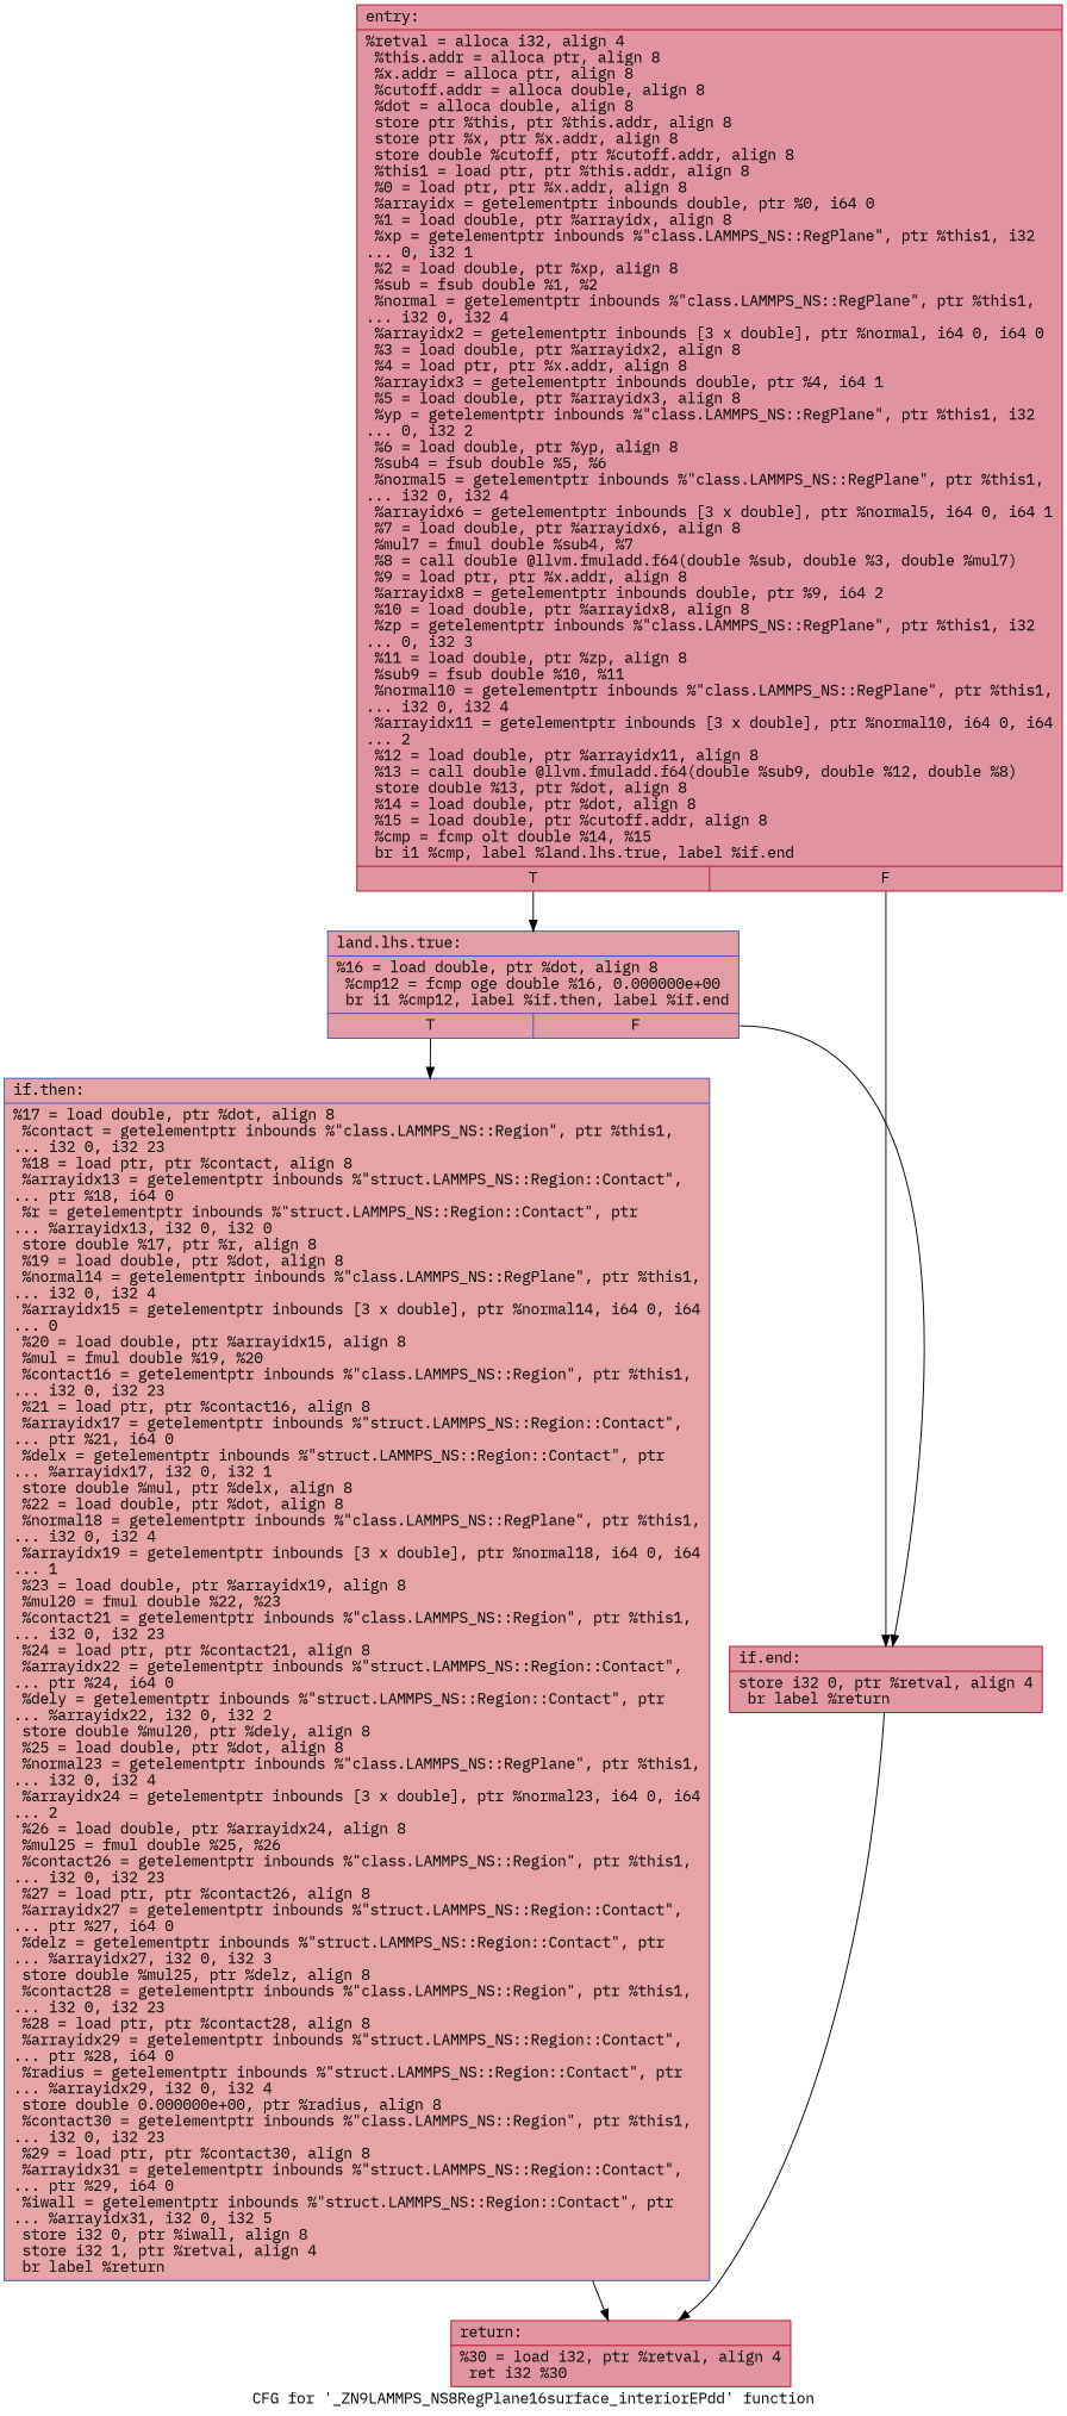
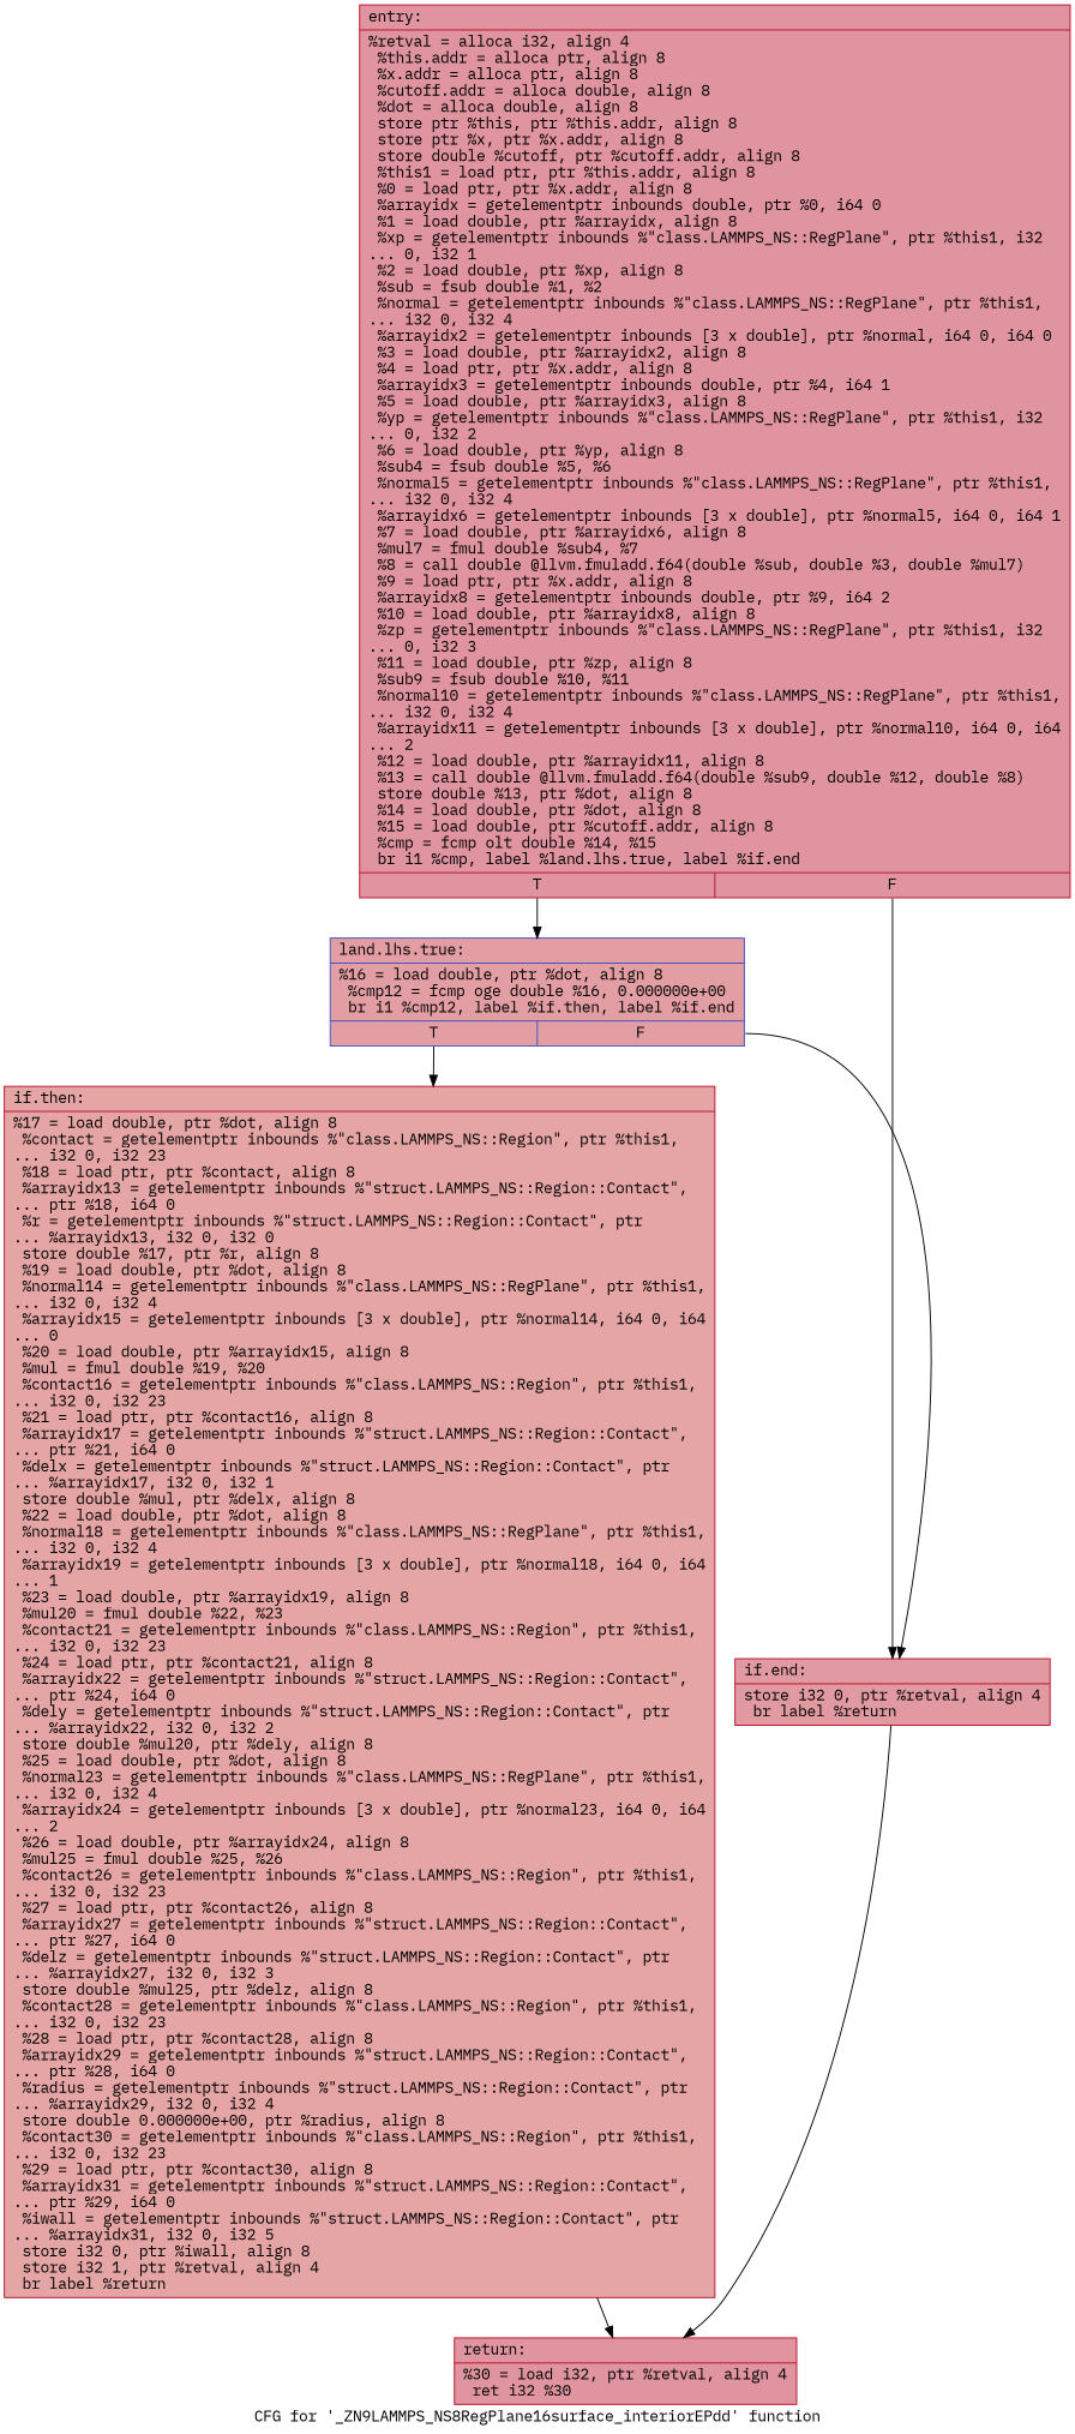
  digraph {
    label="CFG for '_ZN9LAMMPS_NS8RegPlane16surface_interiorEPdd' function"
    fontname="IBM Plex Mono"
    node [color="#b70d28ff" fillcolor="#b70d2870" fontname="IBM Plex Mono" shape=record style=filled]
    edge [fontname="IBM Plex Mono"]
    n1 [label="{entry:\l|  %retval = alloca i32, align 4\l  %this.addr = alloca ptr, align 8\l  %x.addr = alloca ptr, align 8\l  %cutoff.addr = alloca double, align 8\l  %dot = alloca double, align 8\l  store ptr %this, ptr %this.addr, align 8\l  store ptr %x, ptr %x.addr, align 8\l  store double %cutoff, ptr %cutoff.addr, align 8\l  %this1 = load ptr, ptr %this.addr, align 8\l  %0 = load ptr, ptr %x.addr, align 8\l  %arrayidx = getelementptr inbounds double, ptr %0, i64 0\l  %1 = load double, ptr %arrayidx, align 8\l  %xp = getelementptr inbounds %\"class.LAMMPS_NS::RegPlane\", ptr %this1, i32\l... 0, i32 1\l  %2 = load double, ptr %xp, align 8\l  %sub = fsub double %1, %2\l  %normal = getelementptr inbounds %\"class.LAMMPS_NS::RegPlane\", ptr %this1,\l... i32 0, i32 4\l  %arrayidx2 = getelementptr inbounds [3 x double], ptr %normal, i64 0, i64 0\l  %3 = load double, ptr %arrayidx2, align 8\l  %4 = load ptr, ptr %x.addr, align 8\l  %arrayidx3 = getelementptr inbounds double, ptr %4, i64 1\l  %5 = load double, ptr %arrayidx3, align 8\l  %yp = getelementptr inbounds %\"class.LAMMPS_NS::RegPlane\", ptr %this1, i32\l... 0, i32 2\l  %6 = load double, ptr %yp, align 8\l  %sub4 = fsub double %5, %6\l  %normal5 = getelementptr inbounds %\"class.LAMMPS_NS::RegPlane\", ptr %this1,\l... i32 0, i32 4\l  %arrayidx6 = getelementptr inbounds [3 x double], ptr %normal5, i64 0, i64 1\l  %7 = load double, ptr %arrayidx6, align 8\l  %mul7 = fmul double %sub4, %7\l  %8 = call double @llvm.fmuladd.f64(double %sub, double %3, double %mul7)\l  %9 = load ptr, ptr %x.addr, align 8\l  %arrayidx8 = getelementptr inbounds double, ptr %9, i64 2\l  %10 = load double, ptr %arrayidx8, align 8\l  %zp = getelementptr inbounds %\"class.LAMMPS_NS::RegPlane\", ptr %this1, i32\l... 0, i32 3\l  %11 = load double, ptr %zp, align 8\l  %sub9 = fsub double %10, %11\l  %normal10 = getelementptr inbounds %\"class.LAMMPS_NS::RegPlane\", ptr %this1,\l... i32 0, i32 4\l  %arrayidx11 = getelementptr inbounds [3 x double], ptr %normal10, i64 0, i64\l... 2\l  %12 = load double, ptr %arrayidx11, align 8\l  %13 = call double @llvm.fmuladd.f64(double %sub9, double %12, double %8)\l  store double %13, ptr %dot, align 8\l  %14 = load double, ptr %dot, align 8\l  %15 = load double, ptr %cutoff.addr, align 8\l  %cmp = fcmp olt double %14, %15\l  br i1 %cmp, label %land.lhs.true, label %if.end\l|{<s0>T|<s1>F}}"]
    n2 [color="#3d50c3ff" fillcolor="#be242e70" label="{land.lhs.true:\l|  %16 = load double, ptr %dot, align 8\l  %cmp12 = fcmp oge double %16, 0.000000e+00\l  br i1 %cmp12, label %if.then, label %if.end\l|{<s0>T|<s1>F}}"]
    n3 [fillcolor="#bb1b2c70" label="{if.end:\l|  store i32 0, ptr %retval, align 4\l  br label %return\l}"]
-   n4 [color="#3d50c3ff" fillcolor="#c5333470" label="{if.then:\l|  %17 = load double, ptr %dot, align 8\l  %contact = getelementptr inbounds %\"class.LAMMPS_NS::Region\", ptr %this1,\l... i32 0, i32 23\l  %18 = load ptr, ptr %contact, align 8\l  %arrayidx13 = getelementptr inbounds %\"struct.LAMMPS_NS::Region::Contact\",\l... ptr %18, i64 0\l  %r = getelementptr inbounds %\"struct.LAMMPS_NS::Region::Contact\", ptr\l... %arrayidx13, i32 0, i32 0\l  store double %17, ptr %r, align 8\l  %19 = load double, ptr %dot, align 8\l  %normal14 = getelementptr inbounds %\"class.LAMMPS_NS::RegPlane\", ptr %this1,\l... i32 0, i32 4\l  %arrayidx15 = getelementptr inbounds [3 x double], ptr %normal14, i64 0, i64\l... 0\l  %20 = load double, ptr %arrayidx15, align 8\l  %mul = fmul double %19, %20\l  %contact16 = getelementptr inbounds %\"class.LAMMPS_NS::Region\", ptr %this1,\l... i32 0, i32 23\l  %21 = load ptr, ptr %contact16, align 8\l  %arrayidx17 = getelementptr inbounds %\"struct.LAMMPS_NS::Region::Contact\",\l... ptr %21, i64 0\l  %delx = getelementptr inbounds %\"struct.LAMMPS_NS::Region::Contact\", ptr\l... %arrayidx17, i32 0, i32 1\l  store double %mul, ptr %delx, align 8\l  %22 = load double, ptr %dot, align 8\l  %normal18 = getelementptr inbounds %\"class.LAMMPS_NS::RegPlane\", ptr %this1,\l... i32 0, i32 4\l  %arrayidx19 = getelementptr inbounds [3 x double], ptr %normal18, i64 0, i64\l... 1\l  %23 = load double, ptr %arrayidx19, align 8\l  %mul20 = fmul double %22, %23\l  %contact21 = getelementptr inbounds %\"class.LAMMPS_NS::Region\", ptr %this1,\l... i32 0, i32 23\l  %24 = load ptr, ptr %contact21, align 8\l  %arrayidx22 = getelementptr inbounds %\"struct.LAMMPS_NS::Region::Contact\",\l... ptr %24, i64 0\l  %dely = getelementptr inbounds %\"struct.LAMMPS_NS::Region::Contact\", ptr\l... %arrayidx22, i32 0, i32 2\l  store double %mul20, ptr %dely, align 8\l  %25 = load double, ptr %dot, align 8\l  %normal23 = getelementptr inbounds %\"class.LAMMPS_NS::RegPlane\", ptr %this1,\l... i32 0, i32 4\l  %arrayidx24 = getelementptr inbounds [3 x double], ptr %normal23, i64 0, i64\l... 2\l  %26 = load double, ptr %arrayidx24, align 8\l  %mul25 = fmul double %25, %26\l  %contact26 = getelementptr inbounds %\"class.LAMMPS_NS::Region\", ptr %this1,\l... i32 0, i32 23\l  %27 = load ptr, ptr %contact26, align 8\l  %arrayidx27 = getelementptr inbounds %\"struct.LAMMPS_NS::Region::Contact\",\l... ptr %27, i64 0\l  %delz = getelementptr inbounds %\"struct.LAMMPS_NS::Region::Contact\", ptr\l... %arrayidx27, i32 0, i32 3\l  store double %mul25, ptr %delz, align 8\l  %contact28 = getelementptr inbounds %\"class.LAMMPS_NS::Region\", ptr %this1,\l... i32 0, i32 23\l  %28 = load ptr, ptr %contact28, align 8\l  %arrayidx29 = getelementptr inbounds %\"struct.LAMMPS_NS::Region::Contact\",\l... ptr %28, i64 0\l  %radius = getelementptr inbounds %\"struct.LAMMPS_NS::Region::Contact\", ptr\l... %arrayidx29, i32 0, i32 4\l  store double 0.000000e+00, ptr %radius, align 8\l  %contact30 = getelementptr inbounds %\"class.LAMMPS_NS::Region\", ptr %this1,\l... i32 0, i32 23\l  %29 = load ptr, ptr %contact30, align 8\l  %arrayidx31 = getelementptr inbounds %\"struct.LAMMPS_NS::Region::Contact\",\l... ptr %29, i64 0\l  %iwall = getelementptr inbounds %\"struct.LAMMPS_NS::Region::Contact\", ptr\l... %arrayidx31, i32 0, i32 5\l  store i32 0, ptr %iwall, align 8\l  store i32 1, ptr %retval, align 4\l  br label %return\l}"]
+   n4 [fillcolor="#c5333470" label="{if.then:\l|  %17 = load double, ptr %dot, align 8\l  %contact = getelementptr inbounds %\"class.LAMMPS_NS::Region\", ptr %this1,\l... i32 0, i32 23\l  %18 = load ptr, ptr %contact, align 8\l  %arrayidx13 = getelementptr inbounds %\"struct.LAMMPS_NS::Region::Contact\",\l... ptr %18, i64 0\l  %r = getelementptr inbounds %\"struct.LAMMPS_NS::Region::Contact\", ptr\l... %arrayidx13, i32 0, i32 0\l  store double %17, ptr %r, align 8\l  %19 = load double, ptr %dot, align 8\l  %normal14 = getelementptr inbounds %\"class.LAMMPS_NS::RegPlane\", ptr %this1,\l... i32 0, i32 4\l  %arrayidx15 = getelementptr inbounds [3 x double], ptr %normal14, i64 0, i64\l... 0\l  %20 = load double, ptr %arrayidx15, align 8\l  %mul = fmul double %19, %20\l  %contact16 = getelementptr inbounds %\"class.LAMMPS_NS::Region\", ptr %this1,\l... i32 0, i32 23\l  %21 = load ptr, ptr %contact16, align 8\l  %arrayidx17 = getelementptr inbounds %\"struct.LAMMPS_NS::Region::Contact\",\l... ptr %21, i64 0\l  %delx = getelementptr inbounds %\"struct.LAMMPS_NS::Region::Contact\", ptr\l... %arrayidx17, i32 0, i32 1\l  store double %mul, ptr %delx, align 8\l  %22 = load double, ptr %dot, align 8\l  %normal18 = getelementptr inbounds %\"class.LAMMPS_NS::RegPlane\", ptr %this1,\l... i32 0, i32 4\l  %arrayidx19 = getelementptr inbounds [3 x double], ptr %normal18, i64 0, i64\l... 1\l  %23 = load double, ptr %arrayidx19, align 8\l  %mul20 = fmul double %22, %23\l  %contact21 = getelementptr inbounds %\"class.LAMMPS_NS::Region\", ptr %this1,\l... i32 0, i32 23\l  %24 = load ptr, ptr %contact21, align 8\l  %arrayidx22 = getelementptr inbounds %\"struct.LAMMPS_NS::Region::Contact\",\l... ptr %24, i64 0\l  %dely = getelementptr inbounds %\"struct.LAMMPS_NS::Region::Contact\", ptr\l... %arrayidx22, i32 0, i32 2\l  store double %mul20, ptr %dely, align 8\l  %25 = load double, ptr %dot, align 8\l  %normal23 = getelementptr inbounds %\"class.LAMMPS_NS::RegPlane\", ptr %this1,\l... i32 0, i32 4\l  %arrayidx24 = getelementptr inbounds [3 x double], ptr %normal23, i64 0, i64\l... 2\l  %26 = load double, ptr %arrayidx24, align 8\l  %mul25 = fmul double %25, %26\l  %contact26 = getelementptr inbounds %\"class.LAMMPS_NS::Region\", ptr %this1,\l... i32 0, i32 23\l  %27 = load ptr, ptr %contact26, align 8\l  %arrayidx27 = getelementptr inbounds %\"struct.LAMMPS_NS::Region::Contact\",\l... ptr %27, i64 0\l  %delz = getelementptr inbounds %\"struct.LAMMPS_NS::Region::Contact\", ptr\l... %arrayidx27, i32 0, i32 3\l  store double %mul25, ptr %delz, align 8\l  %contact28 = getelementptr inbounds %\"class.LAMMPS_NS::Region\", ptr %this1,\l... i32 0, i32 23\l  %28 = load ptr, ptr %contact28, align 8\l  %arrayidx29 = getelementptr inbounds %\"struct.LAMMPS_NS::Region::Contact\",\l... ptr %28, i64 0\l  %radius = getelementptr inbounds %\"struct.LAMMPS_NS::Region::Contact\", ptr\l... %arrayidx29, i32 0, i32 4\l  store double 0.000000e+00, ptr %radius, align 8\l  %contact30 = getelementptr inbounds %\"class.LAMMPS_NS::Region\", ptr %this1,\l... i32 0, i32 23\l  %29 = load ptr, ptr %contact30, align 8\l  %arrayidx31 = getelementptr inbounds %\"struct.LAMMPS_NS::Region::Contact\",\l... ptr %29, i64 0\l  %iwall = getelementptr inbounds %\"struct.LAMMPS_NS::Region::Contact\", ptr\l... %arrayidx31, i32 0, i32 5\l  store i32 0, ptr %iwall, align 8\l  store i32 1, ptr %retval, align 4\l  br label %return\l}"]
    n5 [label="{return:\l|  %30 = load i32, ptr %retval, align 4\l  ret i32 %30\l}"]
    n1 -> n2 [tailport=s0]
    n1 -> n3 [tailport=s1]
    n2 -> n3 [tailport=s1]
    n2 -> n4 [tailport=s0]
    n3 -> n5
    n4 -> n5
  }
